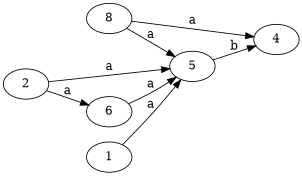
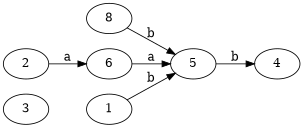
  strict digraph {
    rankdir=LR
+   3
    n2 [label=8]
    4
    5
    6
    1
    2
-   n2 -> 4 [label=a]
-   n2 -> 5 [label=a]
+   n2 -> 5 [label=b]
    5 -> 4 [label=b]
    6 -> 5 [label=a]
-   1 -> 5 [label=a]
-   2 -> 5 [label=a]
+   1 -> 5 [label=b]
    2 -> 6 [label=a]
  }
